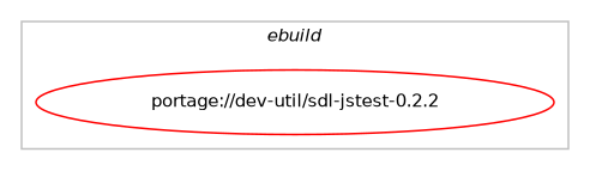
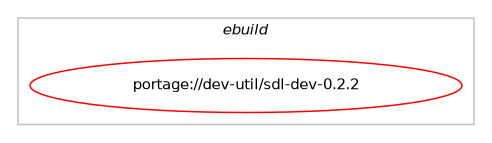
  digraph {
    compound=true
    concentrate=true
    fontname=Helvetica
    fontsize=10
    newrank=true
    rankdir=LR
    ranksep=1.5
-   n1 [color=red fontname=Helvetica fontsize=10 label="portage://dev-util/sdl-jstest-0.2.2" width=4]
+   n1 [color=red fontname=Helvetica fontsize=10 label="portage://dev-util/sdl-dev-0.2.2" width=4]
    subgraph cluster_1 {
      color=gray
      label=<<i>ebuild</i>>
      n1
    }
    subgraph cluster_2 {
      color=gray
      label=<<i>dependencies</i>>
      subgraph cluster_3 {
        color=gray
        fillcolor="#eeeeee"
        label=<<i>compile</i>>
        style=filled
      }
      subgraph cluster_4 {
        color=gray
        fillcolor="#eeeeee"
        label=<<i>compile and run</i>>
        style=filled
      }
      subgraph cluster_5 {
        color=gray
        fillcolor="#eeeeee"
        label=<<i>run</i>>
        style=filled
      }
    }
    subgraph cluster_6 {
      color=gray
      label=<<i>candidates</i>>
      rank=same
    }
  }
